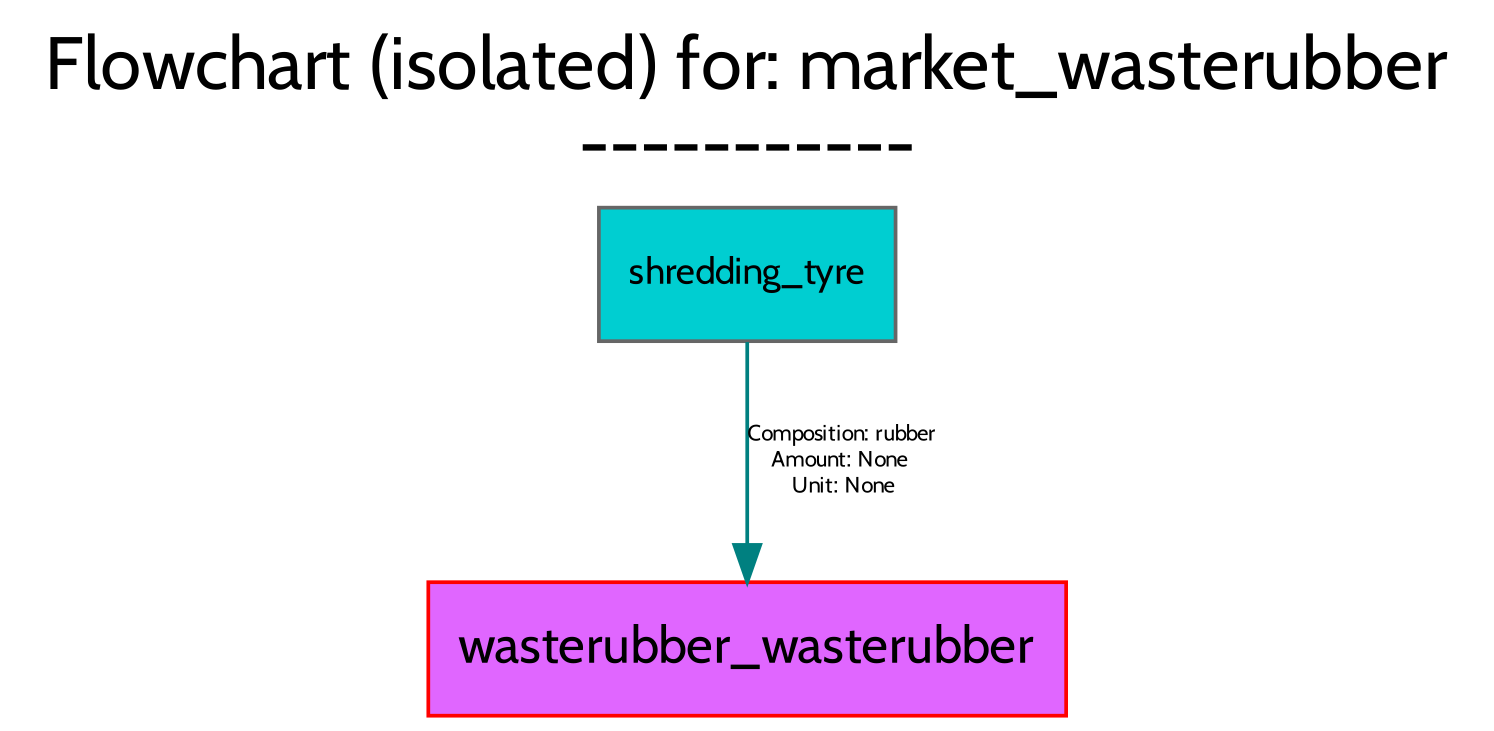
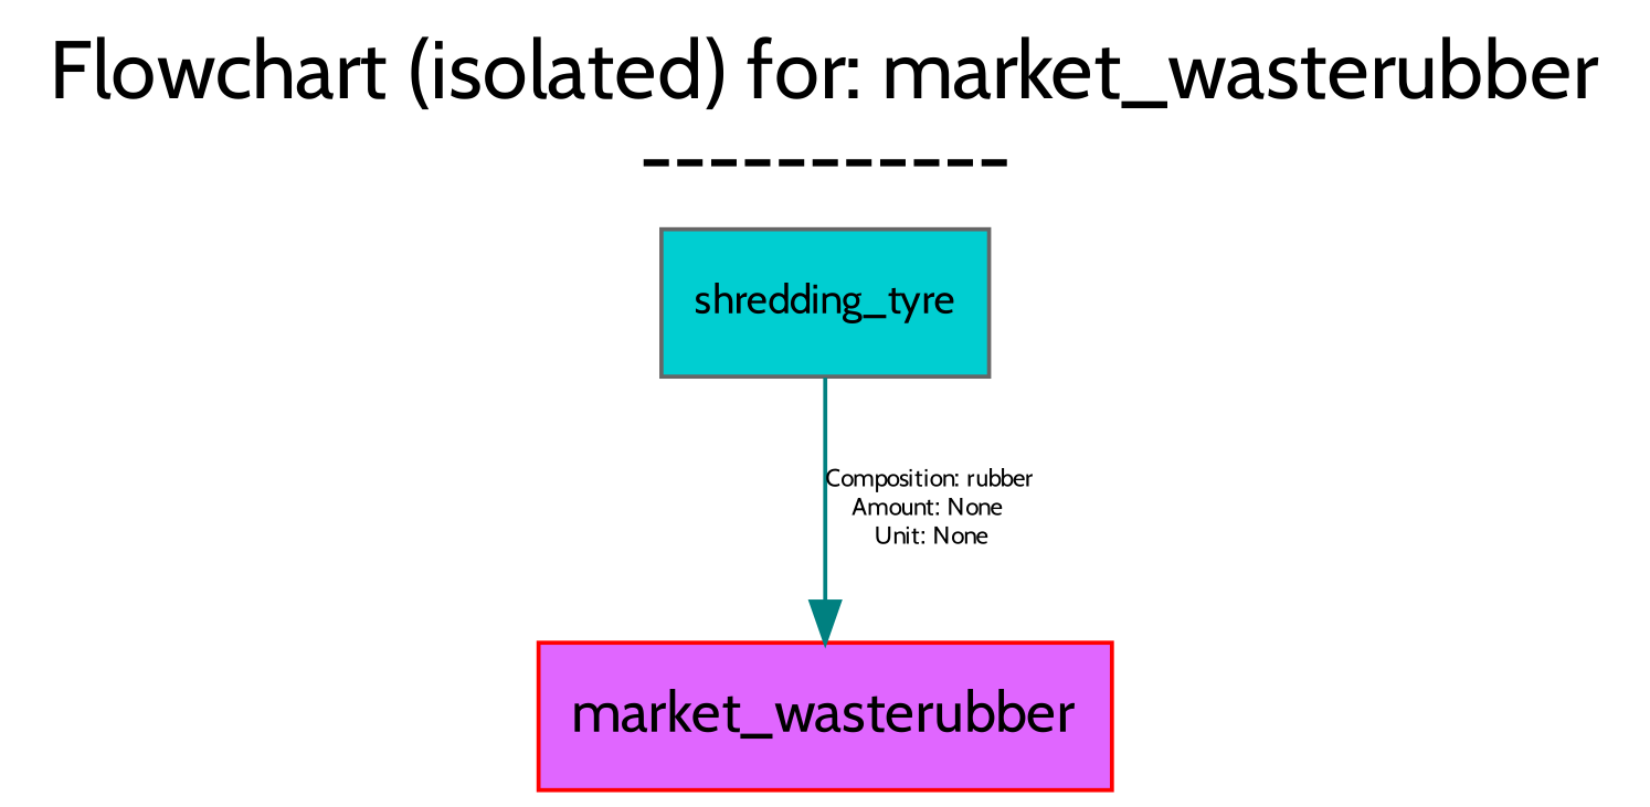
  digraph {
    font=Cabin
    fontname=Cabin
    fontsize=20
    label="Flowchart (isolated) for: market_wasterubber\n-----------"
    labeljust=c
    labelloc=tc
    nodesep=0.6
    rankdir=TB
    ranksep=0.6
    node [fontname=Cabin shape=box style=filled]
-   market_wasterubber [fillcolor=mediumorchid1 fontsize=14 height=0.5 width=1.9444 color=red label=wasterubber_wasterubber]
+   market_wasterubber [fillcolor=mediumorchid1 fontsize=14 height=0.5 width=1.9444 color=red]
    shredding_tyre [fillcolor=darkturquoise fontsize=10 height=0.5 width=1.1111 color=gray40]
    shredding_tyre -> market_wasterubber [color=teal fontname=Cabin fontsize=6 label="Composition: rubber\nAmount: None \nUnit: None"]
  }
